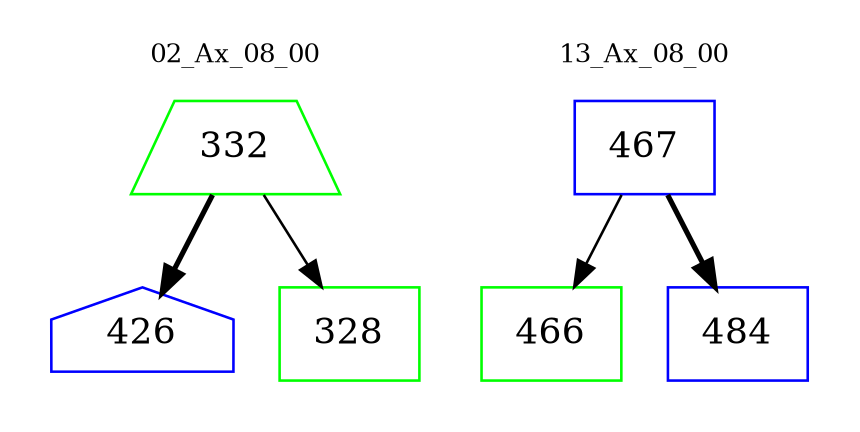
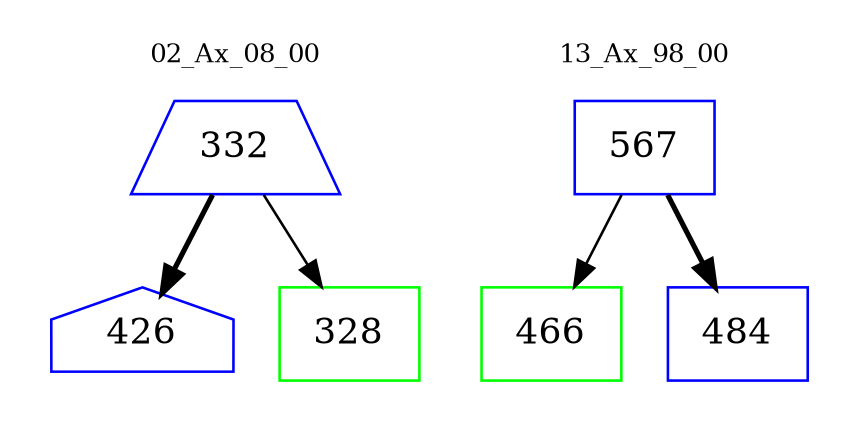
  digraph {
    node [color=blue shape=box]
    edge [color=black style=bold]
-   n1 [color=green label=332 shape=trapezium]
+   n1 [label=332 shape=trapezium]
    n2 [label=426 shape=house]
    n3 [color=green label=328]
-   n4 [label=467]
+   n4 [label=567]
    n5 [color=green label=466]
    n6 [label=484]
    subgraph cluster_1 {
      color=white
      fontsize=10
      label="02_Ax_08_00"
      n1
      n2
      n3
    }
    subgraph cluster_2 {
      color=white
      fontsize=10
-     label="13_Ax_08_00"
+     label="13_Ax_98_00"
      n4
      n5
      n6
    }
    n1 -> n2
    n1 -> n3 [style=solid]
    n4 -> n5 [style=solid]
    n4 -> n6
  }
